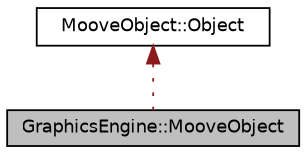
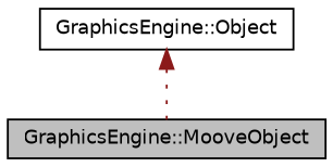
  digraph {
    node [color=black fontname=Helvetica fontsize=10 shape=record style=filled]
    n1 [fillcolor=grey75 fontcolor=black height=0.2 label="GraphicsEngine::MooveObject" width=0.4]
-   n2 [fillcolor=white height=0.2 label="MooveObject::Object" width=0.4]
+   n2 [fillcolor=white height=0.2 label="GraphicsEngine::Object" width=0.4]
    n2 -> n1 [color=firebrick4 dir=back fontname=Helvetica fontsize=10 labelfontname=Helvetica labelfontsize=10 style=dotted]
  }
